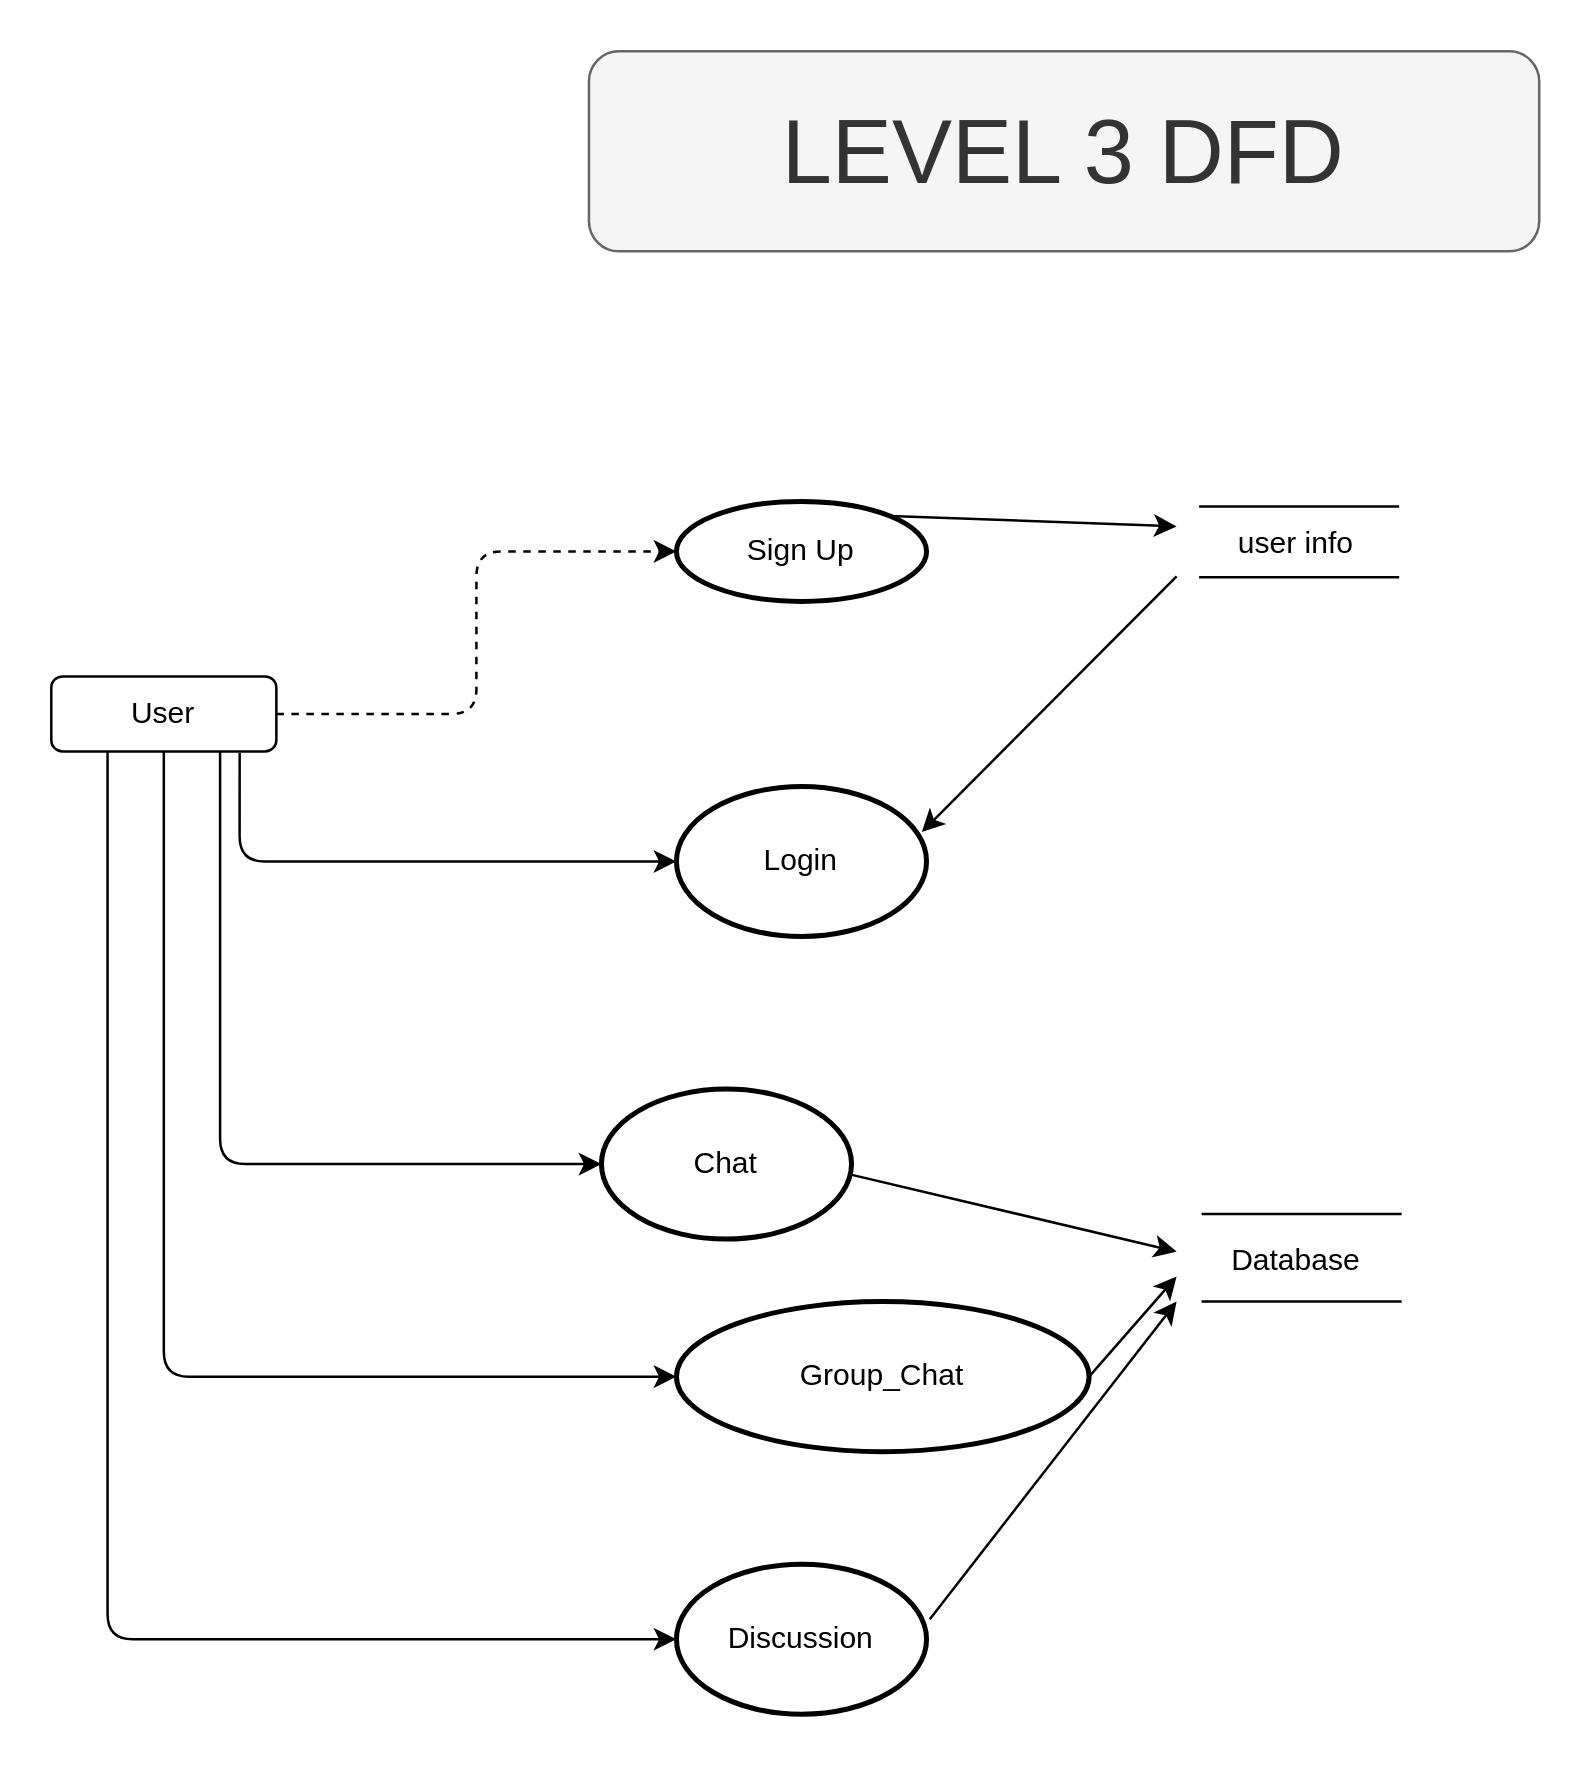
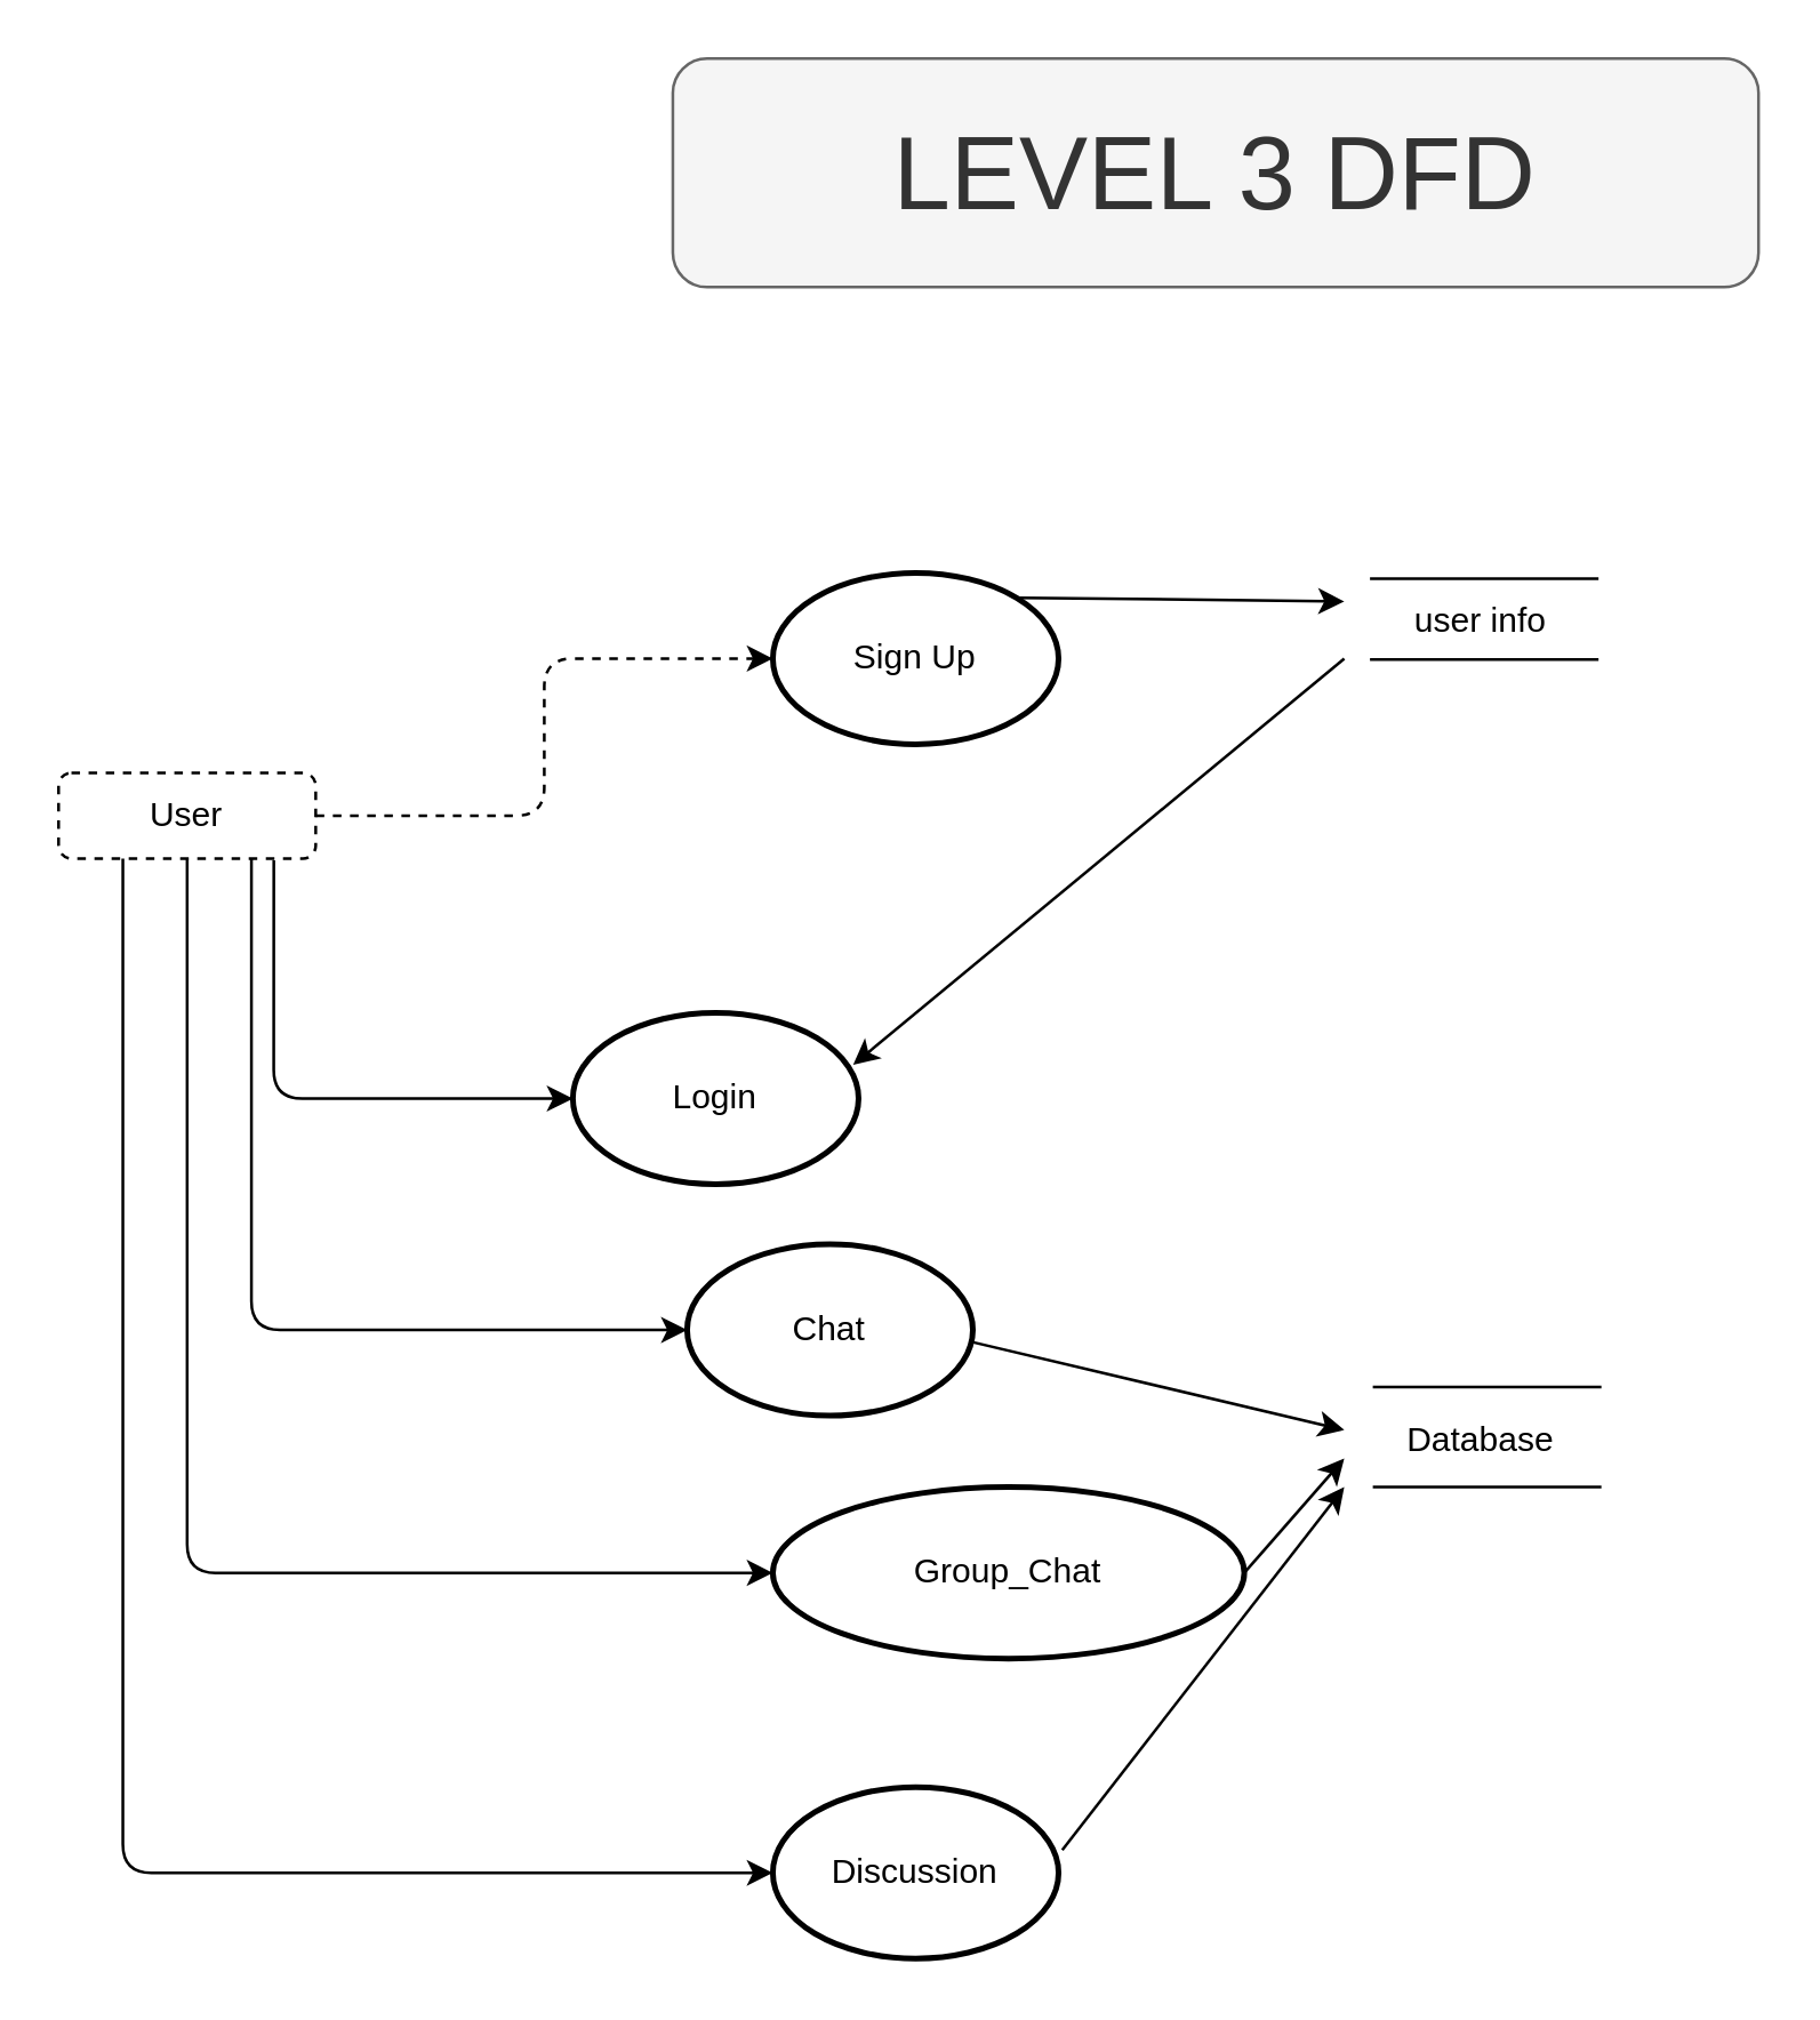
  <mxCell id="0" />
  <mxCell id="1" parent="0" />
- <mxCell id="2" value="Sign Up" style="strokeWidth=2;html=1;shape=mxgraph.flowchart.start_1;whiteSpace=wrap;" parent="1" vertex="1"><mxGeometry x="270" y="200" width="100" height="40" as="geometry" /></mxCell>
- <mxCell id="3" value="User" style="rounded=1;whiteSpace=wrap;html=1;" parent="1" vertex="1"><mxGeometry x="20" y="270" width="90" height="30" as="geometry" /></mxCell>
- <mxCell id="4" value="Login" style="strokeWidth=2;html=1;shape=mxgraph.flowchart.start_1;whiteSpace=wrap;" parent="1" vertex="1"><mxGeometry x="270" y="314" width="100" height="60" as="geometry" /></mxCell>
+ <mxCell id="2" value="Sign Up" style="strokeWidth=2;html=1;shape=mxgraph.flowchart.start_1;whiteSpace=wrap;" parent="1" vertex="1"><mxGeometry x="270" y="200" width="100" height="60" as="geometry" /></mxCell>
+ <mxCell id="3" value="User" style="rounded=1;whiteSpace=wrap;html=1;dashed=1;" parent="1" vertex="1"><mxGeometry x="20" y="270" width="90" height="30" as="geometry" /></mxCell>
+ <mxCell id="4" value="Login" style="strokeWidth=2;html=1;shape=mxgraph.flowchart.start_1;whiteSpace=wrap;" parent="1" vertex="1"><mxGeometry x="200" y="354" width="100" height="60" as="geometry" /></mxCell>
  <mxCell id="5" value="" style="endArrow=classic;html=1;rounded=1;exitX=1;exitY=0.5;exitDx=0;exitDy=0;edgeStyle=orthogonalEdgeStyle;entryX=0;entryY=0.5;entryDx=0;entryDy=0;entryPerimeter=0;dashed=1;" parent="1" source="3" target="2" edge="1"><mxGeometry width="50" height="50" relative="1" as="geometry"><mxPoint x="210" y="210" as="sourcePoint" /><mxPoint x="50" y="30" as="targetPoint" /></mxGeometry></mxCell>
  <mxCell id="6" value="" style="endArrow=classic;html=1;rounded=1;edgeStyle=orthogonalEdgeStyle;exitX=0.837;exitY=1.022;exitDx=0;exitDy=0;exitPerimeter=0;entryX=0;entryY=0.5;entryDx=0;entryDy=0;entryPerimeter=0;" parent="1" source="3" target="4" edge="1"><mxGeometry width="50" height="50" relative="1" as="geometry"><mxPoint x="210" y="210" as="sourcePoint" /><mxPoint x="260" y="160" as="targetPoint" /></mxGeometry></mxCell>
  <mxCell id="7" value="" style="endArrow=none;html=1;rounded=0;" parent="1" edge="1"><mxGeometry width="50" height="50" relative="1" as="geometry"><mxPoint x="479" y="202" as="sourcePoint" /><mxPoint x="559" y="202" as="targetPoint" /></mxGeometry></mxCell>
  <mxCell id="8" value="" style="endArrow=none;html=1;rounded=0;" parent="1" edge="1"><mxGeometry width="50" height="50" relative="1" as="geometry"><mxPoint x="479" y="230.29" as="sourcePoint" /><mxPoint x="559" y="230.29" as="targetPoint" /></mxGeometry></mxCell>
  <mxCell id="9" value="user info" style="text;html=1;strokeColor=none;fillColor=none;align=center;verticalAlign=middle;whiteSpace=wrap;rounded=0;" parent="1" vertex="1"><mxGeometry x="488" y="202" width="60" height="30" as="geometry" /></mxCell>
  <mxCell id="10" value="" style="endArrow=classic;html=1;rounded=0;exitX=0.855;exitY=0.145;exitDx=0;exitDy=0;exitPerimeter=0;" parent="1" source="2" edge="1"><mxGeometry width="50" height="50" relative="1" as="geometry"><mxPoint x="180" y="190" as="sourcePoint" /><mxPoint x="470" y="210" as="targetPoint" /></mxGeometry></mxCell>
  <mxCell id="11" value="Group_Chat" style="strokeWidth=2;html=1;shape=mxgraph.flowchart.start_1;whiteSpace=wrap;" parent="1" vertex="1"><mxGeometry x="270" y="520" width="165" height="60" as="geometry" /></mxCell>
  <mxCell id="12" value="Chat" style="strokeWidth=2;html=1;shape=mxgraph.flowchart.start_1;whiteSpace=wrap;" parent="1" vertex="1"><mxGeometry x="240" y="435" width="100" height="60" as="geometry" /></mxCell>
  <mxCell id="13" value="" style="endArrow=classic;html=1;rounded=1;exitX=0.75;exitY=1;exitDx=0;exitDy=0;entryX=0;entryY=0.5;entryDx=0;entryDy=0;entryPerimeter=0;edgeStyle=orthogonalEdgeStyle;" parent="1" source="3" target="12" edge="1"><mxGeometry width="50" height="50" relative="1" as="geometry"><mxPoint x="-110" y="160" as="sourcePoint" /><mxPoint x="-60" y="110" as="targetPoint" /></mxGeometry></mxCell>
  <mxCell id="14" value="" style="endArrow=classic;html=1;rounded=1;exitX=0.5;exitY=1;exitDx=0;exitDy=0;entryX=0;entryY=0.5;entryDx=0;entryDy=0;entryPerimeter=0;edgeStyle=orthogonalEdgeStyle;" parent="1" source="3" target="11" edge="1"><mxGeometry width="50" height="50" relative="1" as="geometry"><mxPoint x="-140" y="280" as="sourcePoint" /><mxPoint x="45" y="410" as="targetPoint" /></mxGeometry></mxCell>
  <mxCell id="15" value="" style="line;strokeWidth=1;rotatable=0;dashed=0;labelPosition=right;align=left;verticalAlign=middle;spacingTop=0;spacingLeft=6;points=[];portConstraint=eastwest;" parent="1" vertex="1"><mxGeometry x="480" y="430" width="80" height="110" as="geometry" /></mxCell>
  <mxCell id="16" value="" style="line;strokeWidth=1;rotatable=0;dashed=0;labelPosition=right;align=left;verticalAlign=middle;spacingTop=0;spacingLeft=6;points=[];portConstraint=eastwest;" parent="1" vertex="1"><mxGeometry x="480" y="515" width="80" height="10" as="geometry" /></mxCell>
  <mxCell id="17" value="Database" style="text;html=1;strokeColor=none;fillColor=none;align=center;verticalAlign=middle;whiteSpace=wrap;rounded=0;" parent="1" vertex="1"><mxGeometry x="488" y="489" width="60" height="30" as="geometry" /></mxCell>
  <mxCell id="18" value="" style="endArrow=classic;html=1;rounded=0;exitX=1;exitY=0.5;exitDx=0;exitDy=0;exitPerimeter=0;" parent="1" source="11" edge="1"><mxGeometry width="50" height="50" relative="1" as="geometry"><mxPoint x="200" y="300" as="sourcePoint" /><mxPoint x="470" y="510" as="targetPoint" /></mxGeometry></mxCell>
  <mxCell id="19" value="" style="endArrow=classic;html=1;rounded=0;exitX=0.989;exitY=0.567;exitDx=0;exitDy=0;exitPerimeter=0;" parent="1" source="12" edge="1"><mxGeometry width="50" height="50" relative="1" as="geometry"><mxPoint x="190" y="210" as="sourcePoint" /><mxPoint x="470" y="500" as="targetPoint" /></mxGeometry></mxCell>
  <mxCell id="20" value="" style="endArrow=classic;html=1;rounded=0;entryX=0.981;entryY=0.304;entryDx=0;entryDy=0;entryPerimeter=0;" parent="1" target="4" edge="1"><mxGeometry width="50" height="50" relative="1" as="geometry"><mxPoint x="470" y="230" as="sourcePoint" /><mxPoint x="500" y="120" as="targetPoint" /></mxGeometry></mxCell>
  <mxCell id="21" value="&lt;font style=&quot;font-size: 36px;&quot;&gt;LEVEL 3 DFD&lt;/font&gt;" style="rounded=1;whiteSpace=wrap;html=1;fillColor=#f5f5f5;fontColor=#333333;strokeColor=#666666;" parent="1" vertex="1"><mxGeometry x="235" y="20" width="380" height="80" as="geometry" /></mxCell>
  <mxCell id="22" value="Discussion" style="strokeWidth=2;html=1;shape=mxgraph.flowchart.start_1;whiteSpace=wrap;" vertex="1" parent="1"><mxGeometry x="270" y="625" width="100" height="60" as="geometry" /></mxCell>
  <mxCell id="23" value="" style="endArrow=classic;html=1;rounded=1;exitX=0.25;exitY=1;exitDx=0;exitDy=0;entryX=0;entryY=0.5;entryDx=0;entryDy=0;entryPerimeter=0;edgeStyle=orthogonalEdgeStyle;" edge="1" parent="1" source="3" target="22"><mxGeometry width="50" height="50" relative="1" as="geometry"><mxPoint x="300" y="550" as="sourcePoint" /><mxPoint x="350" y="500" as="targetPoint" /></mxGeometry></mxCell>
  <mxCell id="24" value="" style="endArrow=classic;html=1;rounded=0;exitX=1.013;exitY=0.367;exitDx=0;exitDy=0;exitPerimeter=0;" edge="1" parent="1" source="22"><mxGeometry width="50" height="50" relative="1" as="geometry"><mxPoint x="300" y="550" as="sourcePoint" /><mxPoint x="470" y="520" as="targetPoint" /></mxGeometry></mxCell>
